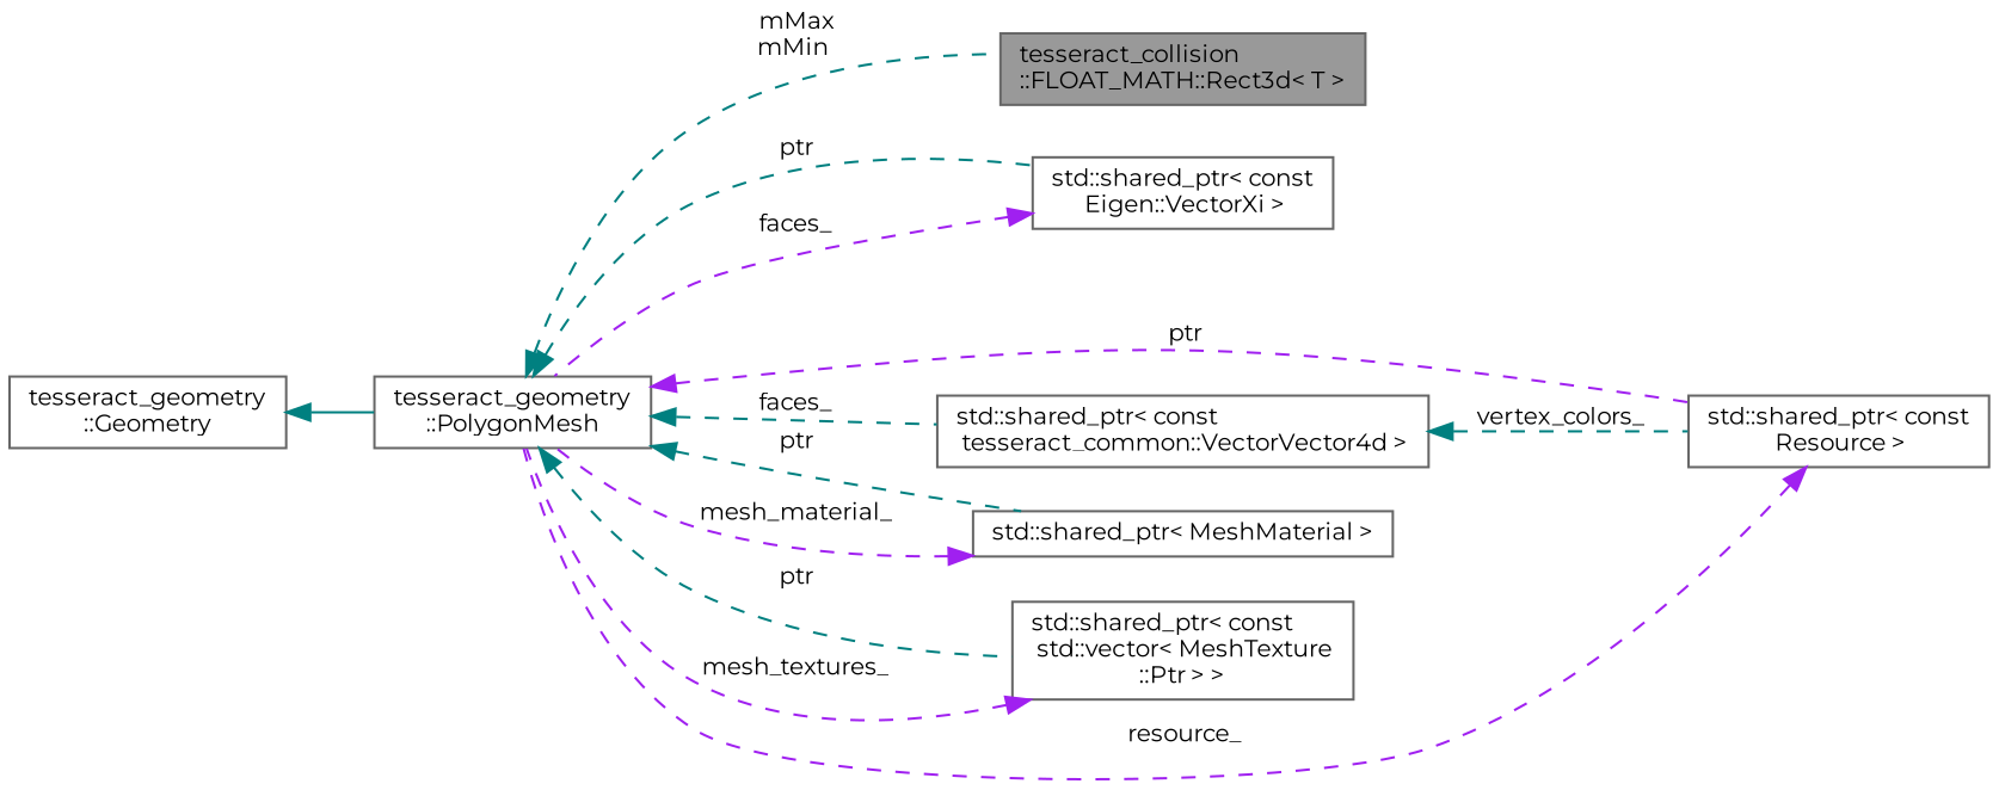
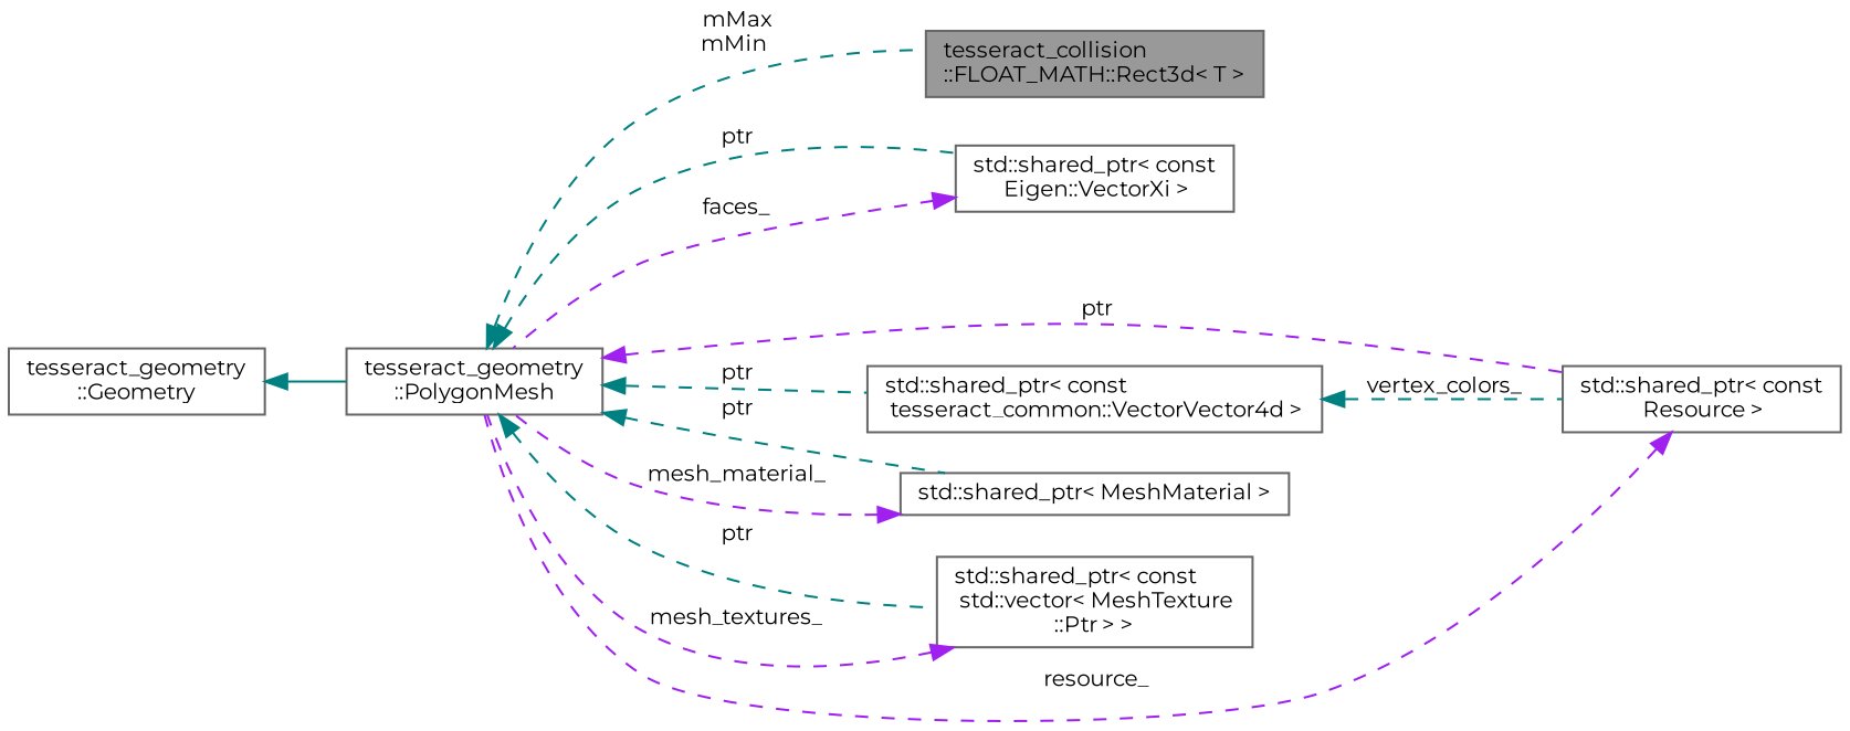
  digraph {
    fontname=Montserrat
    rankdir=LR
    node [color=gray40 fillcolor=white fontname=Montserrat fontsize=10 shape=box style=filled]
    edge [color=teal dir=back fontname=Montserrat fontsize=10 labelfontname=Helvetica labelfontsize=10 style=dashed]
    n1 [fillcolor=grey60 fontcolor=black height=0.2 label="tesseract_collision\l::FLOAT_MATH::Rect3d\< T \>" width=0.4]
    n2 [height=0.2 label="tesseract_geometry\l::PolygonMesh" width=0.4]
    n3 [height=0.2 label="std::shared_ptr\< const\l Eigen::VectorXi \>" width=0.4]
    n4 [height=0.2 label="std::shared_ptr\< const\l Resource \>" width=0.4]
    n5 [height=0.2 label="std::shared_ptr\< const\l tesseract_common::VectorVector4d \>" width=0.4]
    n6 [height=0.2 label="std::shared_ptr\< MeshMaterial \>" width=0.4]
    n7 [height=0.2 label="std::shared_ptr\< const\l std::vector\< MeshTexture\l::Ptr \> \>" width=0.4]
    n8 [height=0.2 label="tesseract_geometry\l::Geometry" width=0.4]
    n2 -> n1 [label=" mMax\nmMin"]
    n2 -> n3 [label=" ptr"]
    n2 -> n4 [color=purple label=" ptr"]
-   n2 -> n5 [label=" faces_"]
+   n2 -> n5 [label=" ptr"]
    n2 -> n6 [label=" ptr"]
    n2 -> n7 [label=" ptr"]
    n3 -> n2 [color=purple label=" faces_"]
    n4 -> n2 [color=purple label=" resource_"]
    n5 -> n4 [label=" vertex_colors_"]
    n6 -> n2 [color=purple label=" mesh_material_"]
    n7 -> n2 [color=purple label=" mesh_textures_"]
    n8 -> n2 [style=solid]
  }
